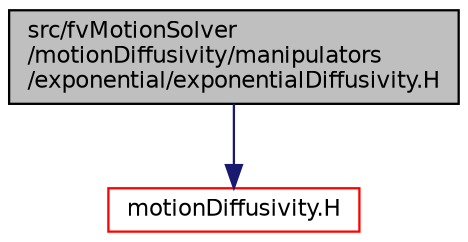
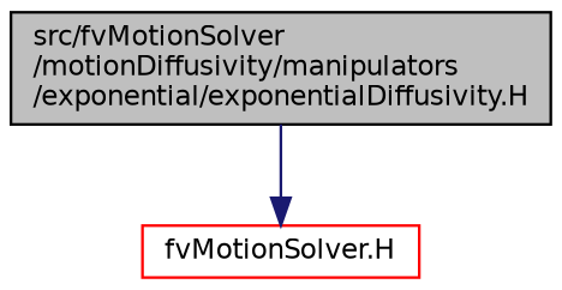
  digraph {
    node [fontname=Helvetica fontsize=10 shape=record]
    n1 [color=black fillcolor=grey75 fontcolor=black height=0.2 label="src/fvMotionSolver\l/motionDiffusivity/manipulators\l/exponential/exponentialDiffusivity.H" style=filled width=0.4]
-   n2 [color=red height=0.2 label="motionDiffusivity.H" width=0.4]
+   n2 [color=red height=0.2 label="fvMotionSolver.H" width=0.4]
    n1 -> n2 [color=midnightblue fontname=Helvetica fontsize=10 labelfontname=Helvetica labelfontsize=10 style=solid]
  }
